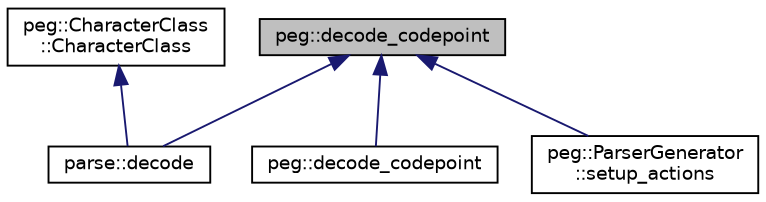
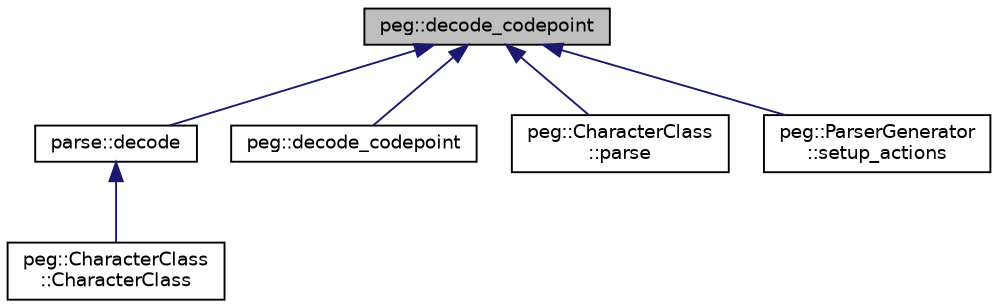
  digraph {
    rankdir=TB
    node [color=black fillcolor=white fontname=Helvetica fontsize=10 shape=record style=filled]
    edge [color=midnightblue dir=back fontname=Helvetica fontsize=10 labelfontname=Helvetica labelfontsize=10 style=solid]
    n1 [fillcolor=grey75 fontcolor=black height=0.2 label="peg::decode_codepoint" width=0.4]
    n2 [height=0.2 label="parse::decode" width=0.4]
    n3 [height=0.2 label="peg::decode_codepoint" width=0.4]
+   n4 [height=0.2 label="peg::CharacterClass\l::parse" width=0.4]
    n5 [height=0.2 label="peg::ParserGenerator\l::setup_actions" width=0.4]
    n6 [height=0.2 label="peg::CharacterClass\l::CharacterClass" width=0.4]
    n1 -> n2
    n1 -> n3
+   n1 -> n4
    n1 -> n5
-   n6 -> n2
+   n2 -> n6
  }
